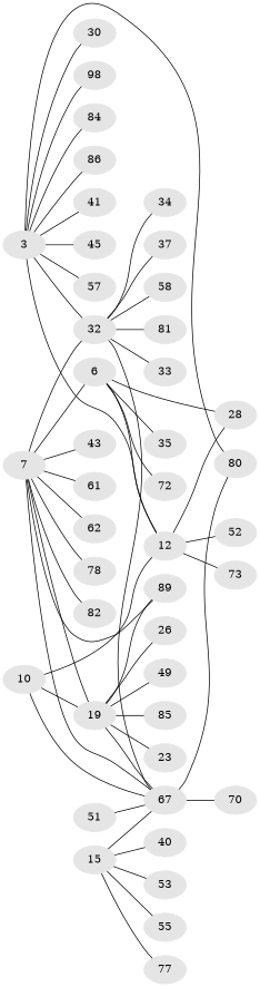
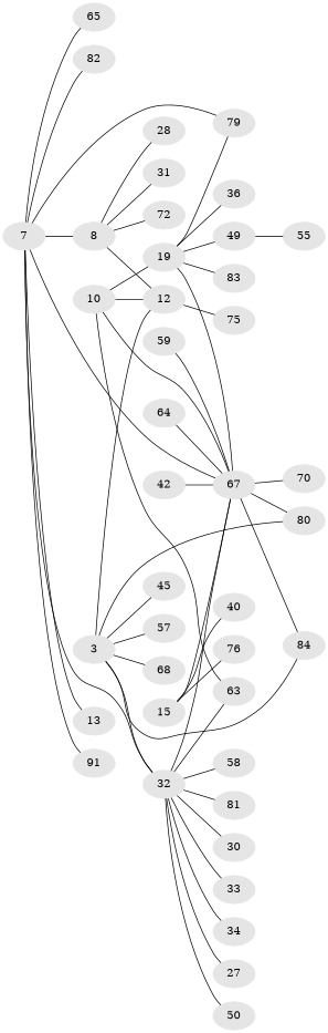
  graph {
    rankdir=LR
    node [color=gray90 style=filled]
    3 [super="+1"]
    12 [super="+11"]
    32 [super="+26+4"]
-   41
    n5 [label=45]
    57
    n7 [label=30]
-   68 [label=98]
+   68
    80
    84
-   86
    28
-   52 [super="+25+39"]
-   73 [super="+65+71"]
+   73 [super="+65+71" label=75]
    67 [super="+16"]
+   63 [super="+21"]
    33
    34
-   37
+   37 [label=27]
+   50
    58
    81
    7 [super="+6"]
-   8 [super="+5" label=6]
+   8 [super="+5"]
    19 [super="+18"]
-   43 [super="+24"]
-   61
-   62
-   78
-   79 [label=89]
+   43 [super="+24" label=13]
+   61 [label=91]
+   62 [label=65]
+   79
    82
-   31 [label=35]
+   31
    72
-   23
-   36 [label=26]
+   36
    49 [super="+38"]
-   85 [super="+66+69"]
+   85 [super="+66+69" label=83]
    70
    10 [super="+9"]
    15 [super="+14"]
    40
-   53
    55
-   77
-   51
+   77 [label=76]
+   42
+   51 [label=59]
+   64 [super="+47"]
    3 -- 12
    3 -- 32 [weight=4]
-   3 -- 41
    3 -- n5
    3 -- 57
-   3 -- n7
+   32 -- n7
    3 -- 68
    3 -- 80
    3 -- 84
-   3 -- 86
-   12 -- 28
-   12 -- 52
    12 -- 73
    32 -- 67 [weight=3]
+   32 -- 63
    32 -- 33
    32 -- 34
    32 -- 37
+   32 -- 50
    32 -- 58
    32 -- 81
    67 -- 80
+   67 -- 84
    67 -- 70
    7 -- 32 [weight=2]
    7 -- 67
    7 -- 8 [weight=4]
-   7 -- 19
    7 -- 43
    7 -- 61
    7 -- 62
-   7 -- 78
    7 -- 79
    7 -- 82
    8 -- 12
    8 -- 28
    8 -- 31
    8 -- 72
    19 -- 67
    19 -- 79
-   19 -- 23
    19 -- 36
    19 -- 49
    19 -- 85
    10 -- 12 [weight=4]
    10 -- 67
+   10 -- 63
    10 -- 19
    15 -- 67 [weight=4]
    15 -- 40
-   15 -- 53
-   15 -- 55
+   49 -- 55
    15 -- 77
+   42 -- 67
    51 -- 67
+   64 -- 67
  }
